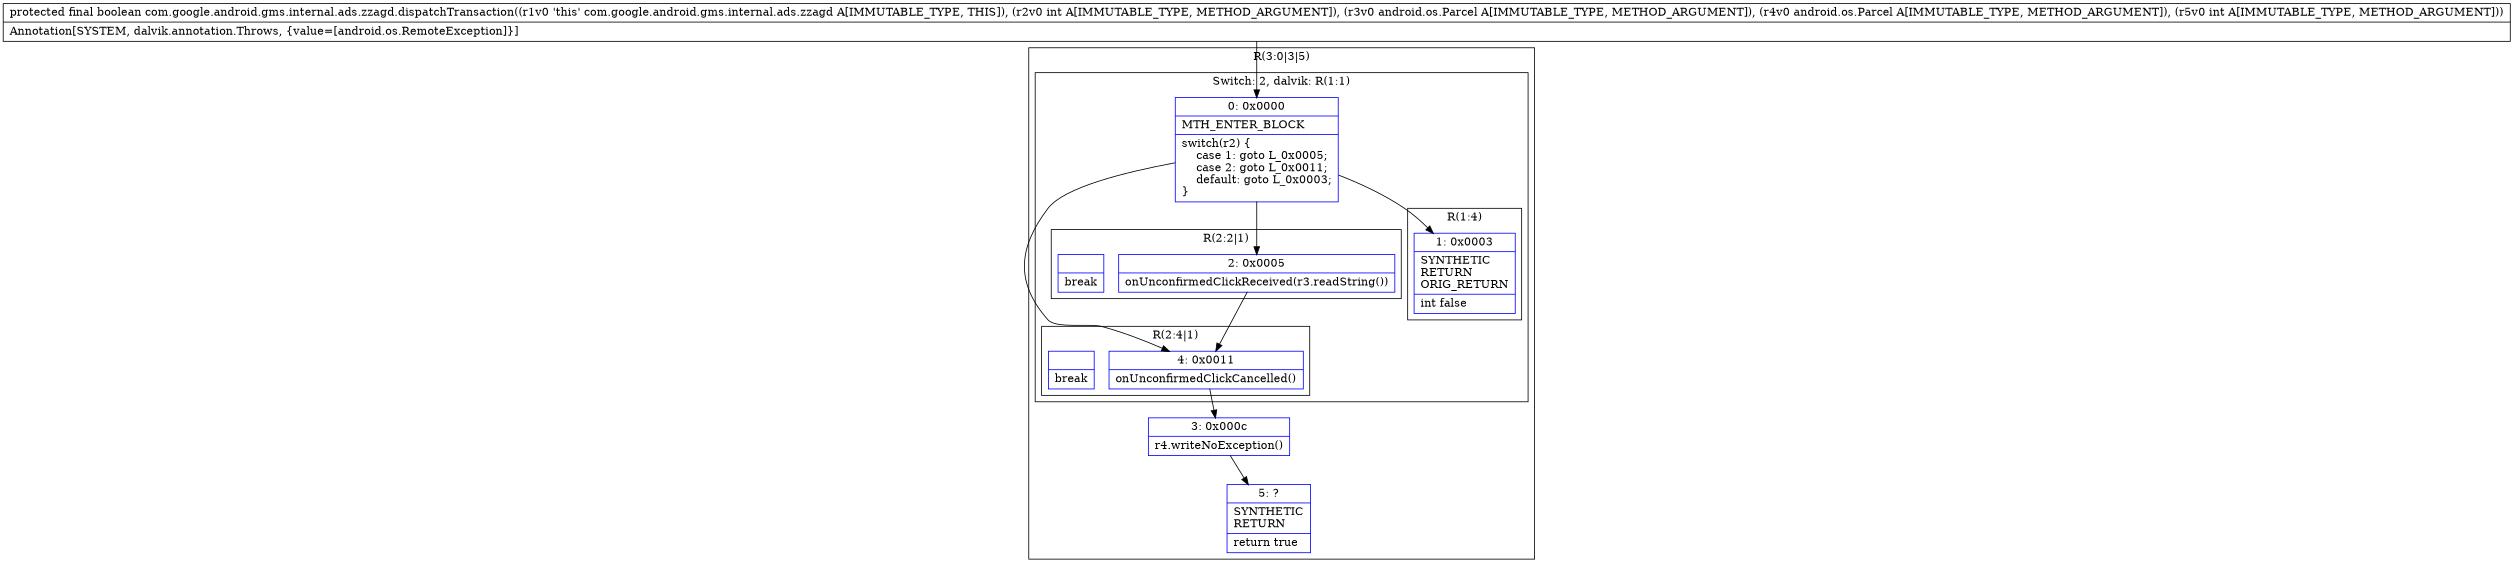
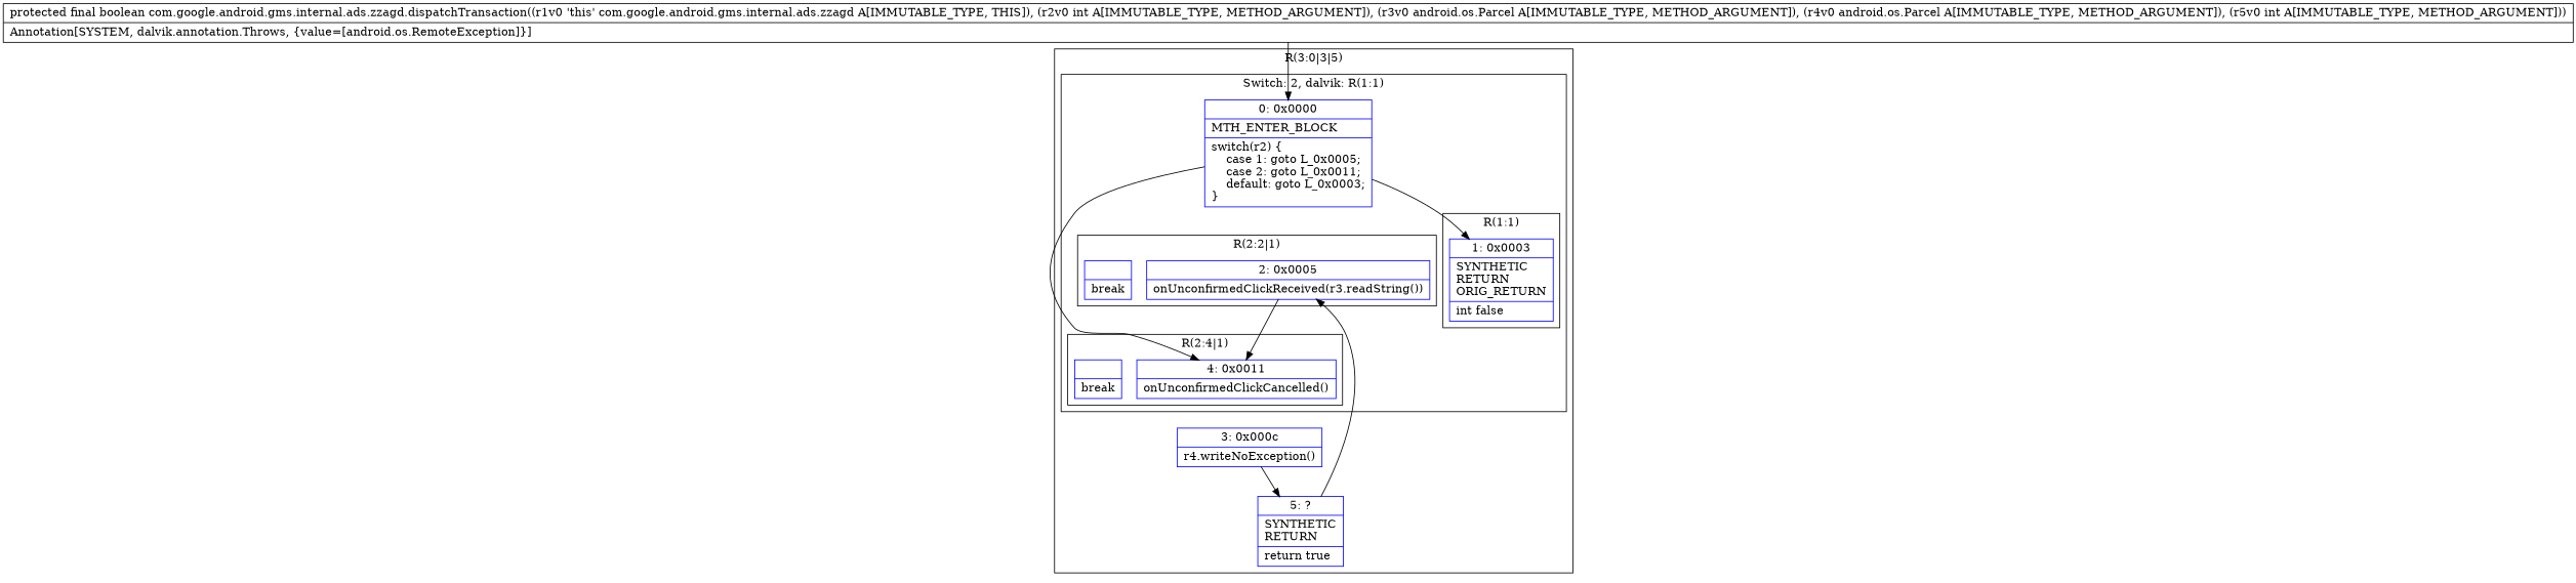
  digraph {
    node [color=blue shape=record]
    n1 [label="{2\:\ 0x0005|onUnconfirmedClickReceived(r3.readString())\l}"]
    n2 [label="{|break\l}"]
    n3 [label="{4\:\ 0x0011|onUnconfirmedClickCancelled()\l}"]
    n4 [label="{|break\l}"]
    n5 [label="{1\:\ 0x0003|SYNTHETIC\lRETURN\lORIG_RETURN\l|int false\l}"]
    n6 [label="{0\:\ 0x0000|MTH_ENTER_BLOCK\l|switch(r2) \{\l    case 1: goto L_0x0005;\l    case 2: goto L_0x0011;\l    default: goto L_0x0003;\l\}\l}"]
    n7 [label="{3\:\ 0x000c|r4.writeNoException()\l}"]
    n8 [label="{5\:\ ?|SYNTHETIC\lRETURN\l|return true\l}"]
    n9 [label="{protected final boolean com.google.android.gms.internal.ads.zzagd.dispatchTransaction((r1v0 'this' com.google.android.gms.internal.ads.zzagd A[IMMUTABLE_TYPE, THIS]), (r2v0 int A[IMMUTABLE_TYPE, METHOD_ARGUMENT]), (r3v0 android.os.Parcel A[IMMUTABLE_TYPE, METHOD_ARGUMENT]), (r4v0 android.os.Parcel A[IMMUTABLE_TYPE, METHOD_ARGUMENT]), (r5v0 int A[IMMUTABLE_TYPE, METHOD_ARGUMENT]))  | Annotation[SYSTEM, dalvik.annotation.Throws, \{value=[android.os.RemoteException]\}]\l}" color=""]
    subgraph cluster_1 {
      label="R(3:0|3|5)"
      n7
      n8
      subgraph cluster_2 {
        label="Switch: 2, dalvik: R(1:1)"
        n6
        subgraph cluster_3 {
          label="R(2:2|1)"
          n1
          n2
        }
        subgraph cluster_4 {
          label="R(2:4|1)"
          n3
          n4
        }
        subgraph cluster_5 {
-         label="R(1:4)"
+         label="R(1:1)"
          n5
        }
      }
    }
    n1 -> n3
-   n3 -> n7
-   n6 -> n1
+   n8 -> n1
    n6 -> n3
    n6 -> n5
    n7 -> n8
    n9 -> n6
  }
